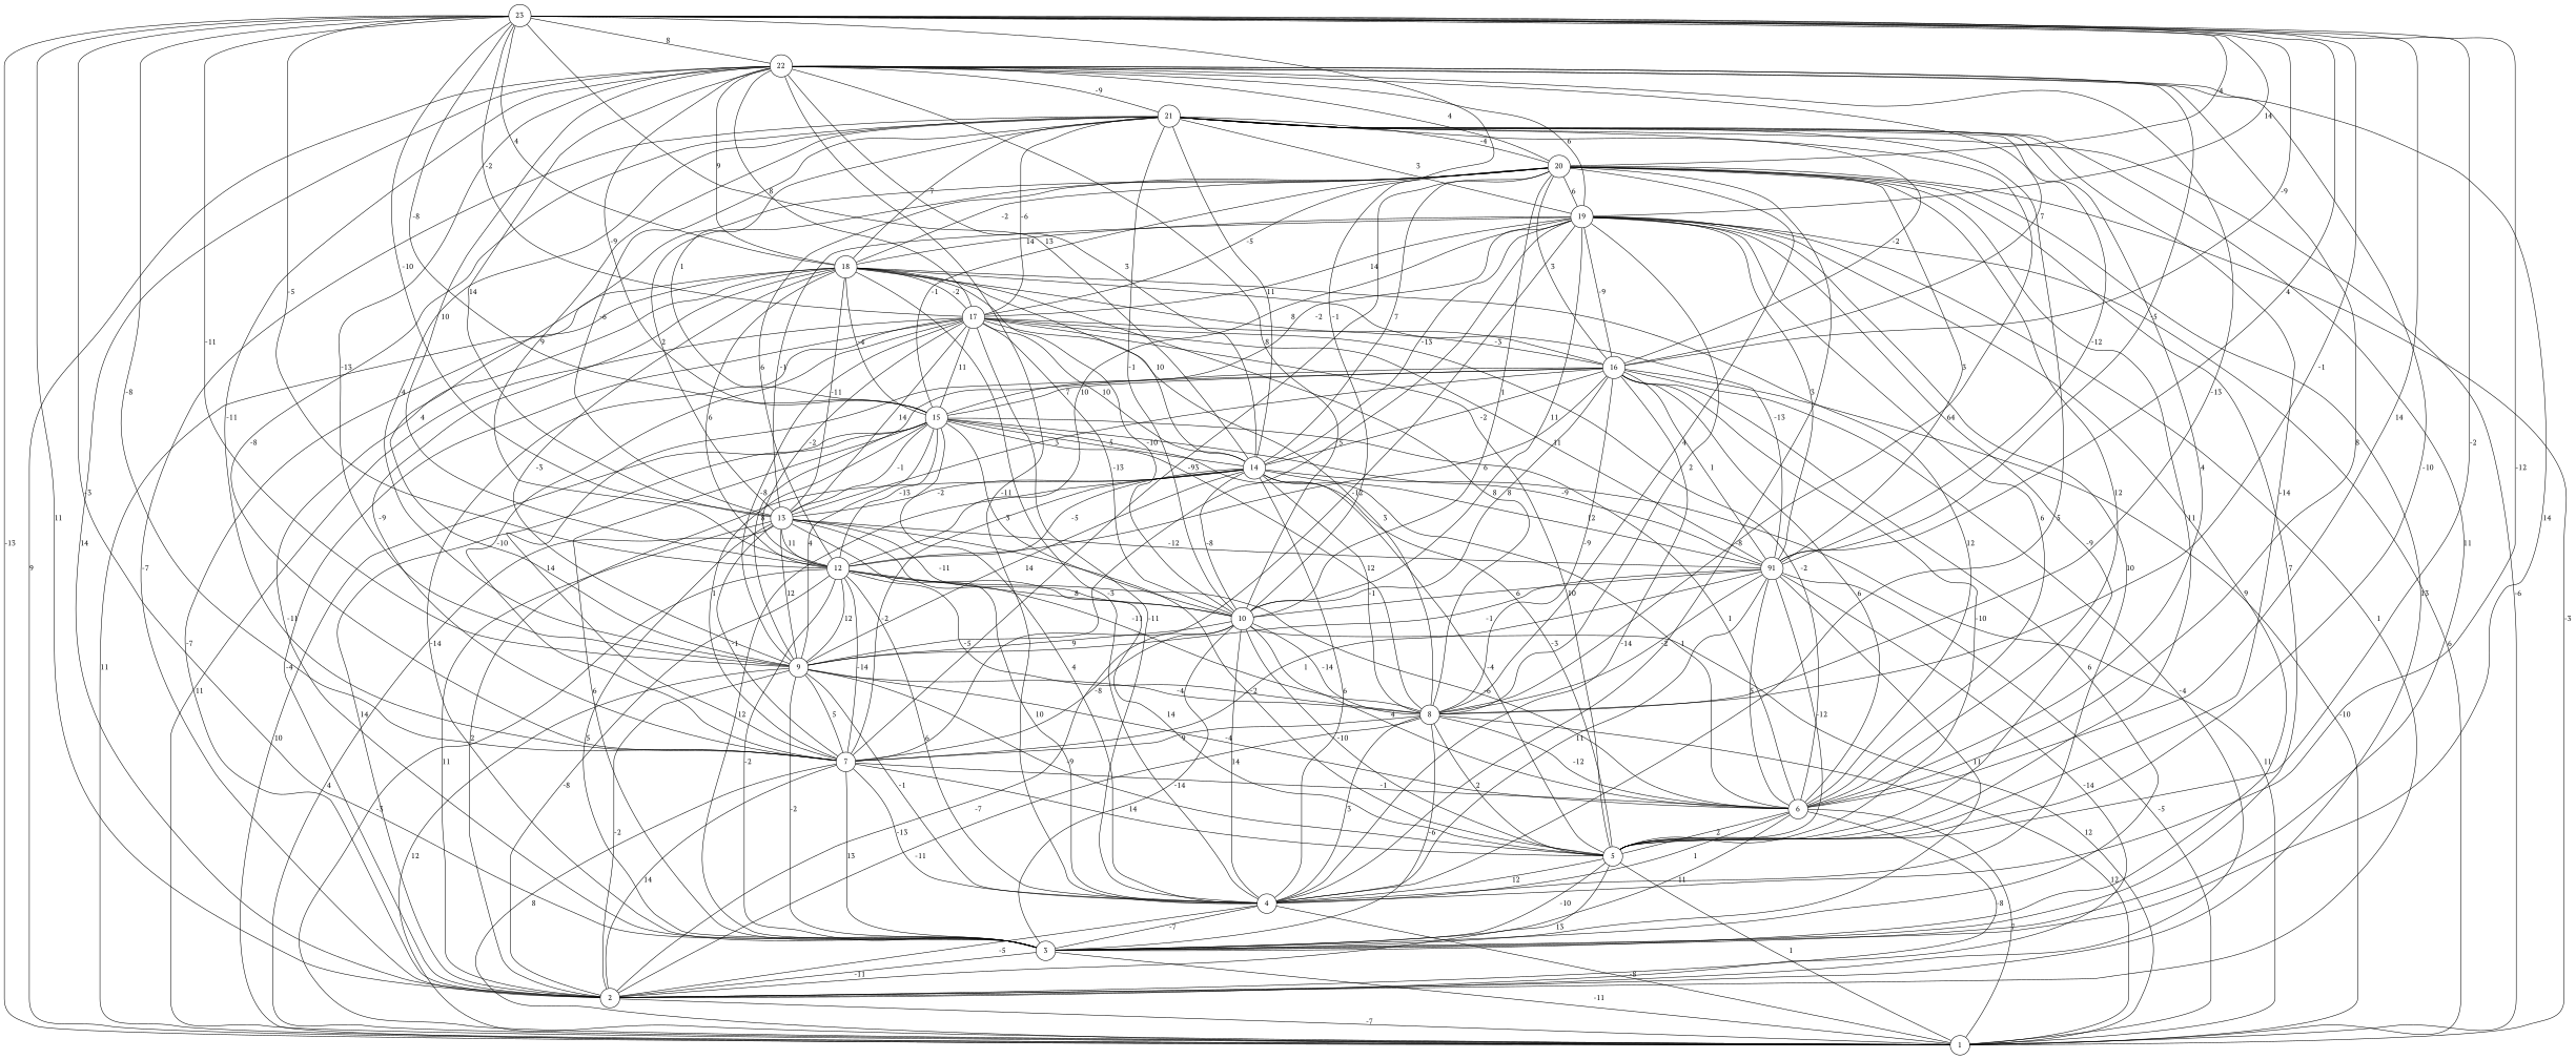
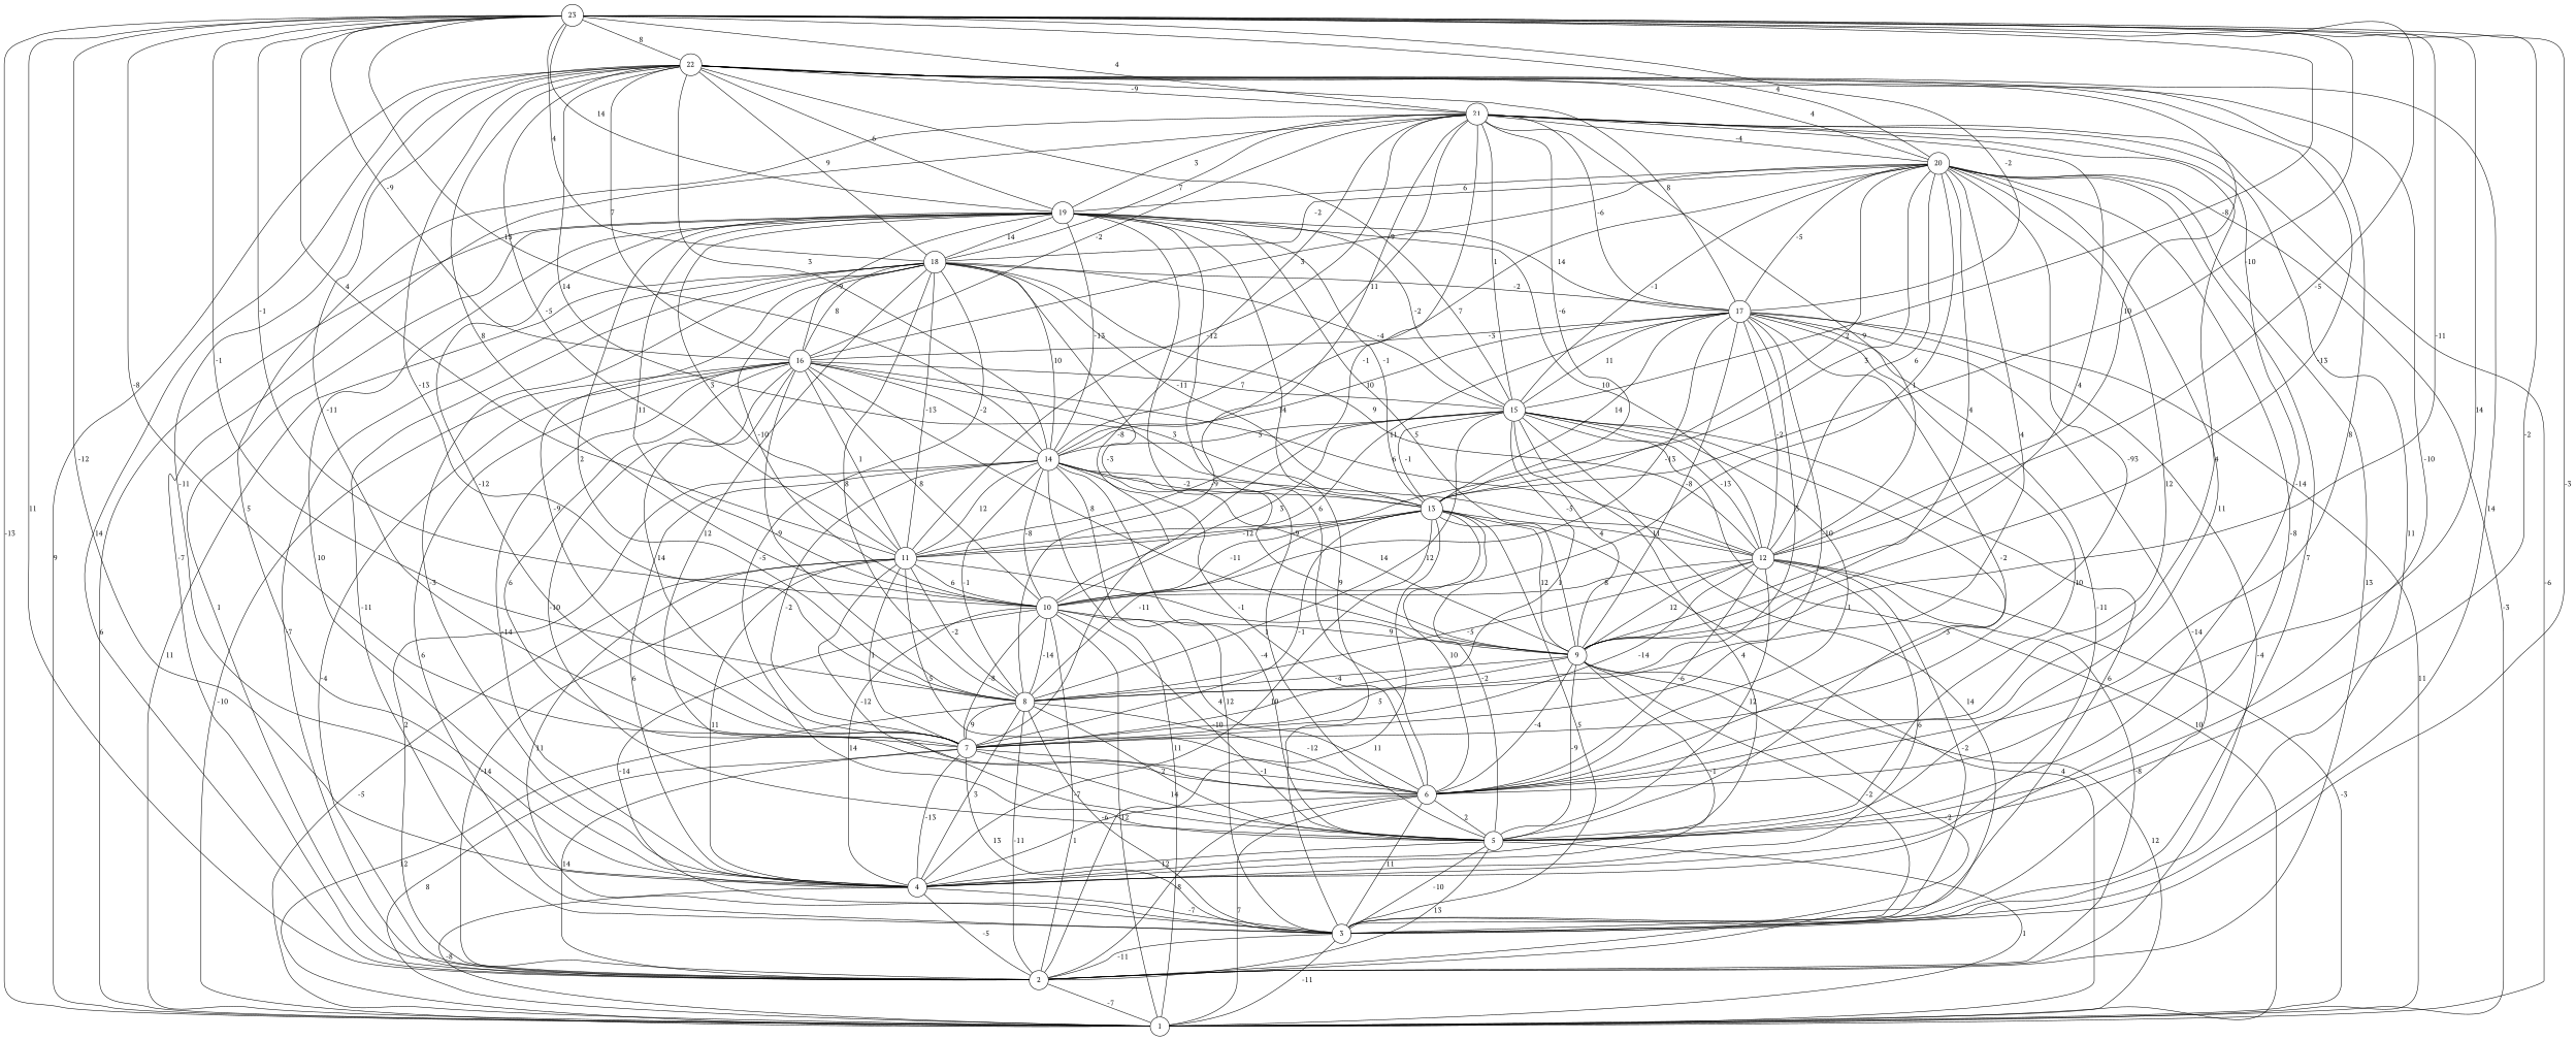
  graph {
    fontname="PT Serif"
    node [fontname="PT Serif" shape=circle]
    edge [fontname="PT Serif"]
    23
    1
    2
    3
    4
    5
    6
    7
    8
    9
    10
-   11 [label=91]
+   11
    12
    13
    14
    15
    16
    17
    18
    19
    20
    21
    22
    23 -- 1 [label=-13]
    23 -- 2 [label=11]
    23 -- 3 [label=-3]
    23 -- 4 [label=-12]
    23 -- 5 [label=-2]
    23 -- 6 [label=14]
    23 -- 7 [label=-8]
    23 -- 8 [label=-1]
    23 -- 9 [label=-11]
    23 -- 10 [label=-1]
    23 -- 11 [label=4]
    23 -- 12 [label=-5]
    23 -- 13 [label=-10]
    23 -- 14 [label=13]
    23 -- 15 [label=-8]
    23 -- 16 [label=-9]
    23 -- 17 [label=-2]
    23 -- 18 [label=4]
    23 -- 19 [label=14]
    23 -- 20 [label=4]
+   23 -- 21 [label=4]
    23 -- 22 [label=8]
    2 -- 1 [label=-7]
    3 -- 1 [label=-11]
    3 -- 2 [label=-11]
    4 -- 1 [label=-8]
    4 -- 2 [label=-5]
    4 -- 3 [label=-7]
    5 -- 1 [label=1]
    5 -- 2 [label=13]
    5 -- 3 [label=-10]
    5 -- 4 [label=12]
    6 -- 1 [label=7]
    6 -- 2 [label=-8]
    6 -- 3 [label=11]
    6 -- 4 [label=1]
    6 -- 5 [label=2]
    7 -- 1 [label=8]
    7 -- 2 [label=14]
    7 -- 3 [label=13]
    7 -- 4 [label=-13]
    7 -- 5 [label=14]
    7 -- 6 [label=-1]
    8 -- 1 [label=12]
    8 -- 2 [label=-11]
    8 -- 3 [label=-6]
    8 -- 4 [label=3]
    8 -- 5 [label=2]
    8 -- 6 [label=-12]
    8 -- 7 [label=9]
    9 -- 1 [label=12]
    9 -- 2 [label=-2]
    9 -- 3 [label=-2]
    9 -- 4 [label=-1]
    9 -- 5 [label=-9]
    9 -- 6 [label=-4]
    9 -- 7 [label=5]
    9 -- 8 [label=-4]
    10 -- 1 [label=12]
    10 -- 2 [label=-7]
    10 -- 3 [label=-14]
    10 -- 4 [label=14]
    10 -- 5 [label=-10]
    10 -- 6 [label=4]
    10 -- 7 [label=-8]
    10 -- 8 [label=-14]
    10 -- 9 [label=9]
    11 -- 1 [label=-5]
    11 -- 2 [label=-14]
    11 -- 3 [label=11]
    11 -- 4 [label=11]
    11 -- 5 [label=-12]
    11 -- 6 [label=5]
    11 -- 7 [label=1]
    11 -- 8 [label=-2]
    11 -- 9 [label=-1]
    11 -- 10 [label=6]
    12 -- 1 [label=-3]
    12 -- 2 [label=-8]
    12 -- 3 [label=-2]
    12 -- 4 [label=6]
-   12 -- 5 [label=14]
+   12 -- 5 [label=12]
    12 -- 6 [label=-6]
    12 -- 7 [label=-14]
    12 -- 8 [label=-5]
    12 -- 9 [label=12]
    12 -- 10 [label=8]
    13 -- 1 [label=4]
    13 -- 2 [label=11]
    13 -- 3 [label=5]
    13 -- 4 [label=10]
    13 -- 5 [label=-2]
+   13 -- 6 [label=10]
    13 -- 7 [label=-1]
    13 -- 8 [label=-11]
    13 -- 9 [label=12]
    13 -- 10 [label=-11]
    13 -- 11 [label=-12]
    13 -- 12 [label=11]
    14 -- 1 [label=11]
    14 -- 2 [label=2]
    14 -- 3 [label=12]
    14 -- 4 [label=6]
    14 -- 5 [label=-4]
    14 -- 6 [label=1]
    14 -- 7 [label=-2]
    14 -- 8 [label=-1]
    14 -- 9 [label=14]
    14 -- 10 [label=-8]
    14 -- 11 [label=12]
    14 -- 12 [label=-5]
    14 -- 13 [label=-2]
    15 -- 1 [label=10]
    15 -- 2 [label=14]
    15 -- 3 [label=6]
    15 -- 4 [label=4]
    15 -- 5 [label=-3]
    15 -- 6 [label=1]
    15 -- 7 [label=1]
    15 -- 8 [label=12]
    15 -- 9 [label=4]
    15 -- 10 [label=3]
    15 -- 11 [label=-9]
    15 -- 12 [label=-13]
    15 -- 13 [label=-1]
    15 -- 14 [label=5]
    16 -- 1 [label=-10]
    16 -- 2 [label=-4]
    16 -- 3 [label=6]
    16 -- 4 [label=-14]
    16 -- 5 [label=-10]
    16 -- 6 [label=6]
    16 -- 7 [label=14]
    16 -- 8 [label=-9]
    16 -- 9 [label=8]
    16 -- 10 [label=8]
    16 -- 11 [label=1]
    16 -- 12 [label=6]
    16 -- 13 [label=3]
    16 -- 14 [label=-2]
    16 -- 15 [label=7]
    17 -- 1 [label=11]
    17 -- 2 [label=-4]
    17 -- 3 [label=-14]
    17 -- 4 [label=-11]
    17 -- 5 [label=10]
    17 -- 6 [label=-2]
    17 -- 7 [label=-10]
    17 -- 8 [label=3]
    17 -- 9 [label=-8]
    17 -- 10 [label=-13]
    17 -- 11 [label=11]
    17 -- 12 [label=-2]
    17 -- 13 [label=14]
    17 -- 14 [label=10]
    17 -- 15 [label=11]
    17 -- 16 [label=-3]
    18 -- 1 [label=11]
    18 -- 2 [label=-7]
    18 -- 3 [label=-11]
    18 -- 4 [label=-3]
+   18 -- 5 [label=-5]
    18 -- 6 [label=12]
    18 -- 7 [label=-9]
    18 -- 8 [label=8]
    18 -- 9 [label=-3]
    18 -- 10 [label=-10]
    18 -- 11 [label=-13]
-   18 -- 12 [label=6]
+   18 -- 12 [label=9]
    18 -- 13 [label=-11]
    18 -- 14 [label=10]
    18 -- 15 [label=-4]
    18 -- 16 [label=8]
    18 -- 17 [label=-2]
    19 -- 1 [label=6]
    19 -- 2 [label=1]
    19 -- 3 [label=9]
    19 -- 4 [label=10]
    19 -- 5 [label=-9]
    19 -- 6 [label=6]
    19 -- 7 [label=-12]
    19 -- 8 [label=2]
    19 -- 9 [label=5]
    19 -- 10 [label=11]
    19 -- 11 [label=3]
    19 -- 12 [label=10]
    19 -- 13 [label=-1]
    19 -- 14 [label=-13]
    19 -- 15 [label=-2]
    19 -- 16 [label=-9]
    19 -- 17 [label=14]
    19 -- 18 [label=14]
    20 -- 1 [label=-3]
    20 -- 2 [label=13]
    20 -- 3 [label=7]
    20 -- 4 [label=-8]
    20 -- 5 [label=11]
    20 -- 6 [label=12]
    20 -- 7 [label=-93]
    20 -- 8 [label=4]
    20 -- 9 [label=4]
    20 -- 10 [label=1]
    20 -- 11 [label=3]
    20 -- 12 [label=6]
    20 -- 13 [label=2]
    20 -- 14 [label=7]
    20 -- 15 [label=-1]
    20 -- 16 [label=3]
    20 -- 17 [label=-5]
    20 -- 18 [label=-2]
    20 -- 19 [label=6]
    21 -- 1 [label=-6]
    21 -- 2 [label=-7]
    21 -- 3 [label=11]
    21 -- 4 [label=5]
    21 -- 5 [label=-14]
    21 -- 6 [label=4]
    21 -- 7 [label=-8]
-   21 -- 8 [label=64]
+   21 -- 8 [label=14]
    21 -- 9 [label=4]
    21 -- 10 [label=-1]
    21 -- 11 [label=-12]
    21 -- 12 [label=9]
    21 -- 13 [label=-6]
    21 -- 14 [label=11]
    21 -- 15 [label=1]
    21 -- 16 [label=-2]
    21 -- 17 [label=-6]
    21 -- 18 [label=7]
    21 -- 19 [label=3]
    21 -- 20 [label=-4]
    22 -- 1 [label=9]
    22 -- 2 [label=14]
    22 -- 3 [label=14]
    22 -- 4 [label=-11]
    22 -- 5 [label=-10]
    22 -- 6 [label=8]
    22 -- 7 [label=-11]
    22 -- 8 [label=-13]
    22 -- 9 [label=-13]
    22 -- 10 [label=8]
    22 -- 11 [label=-5]
    22 -- 12 [label=10]
    22 -- 13 [label=14]
    22 -- 14 [label=3]
    22 -- 15 [label=-9]
    22 -- 16 [label=7]
    22 -- 17 [label=8]
    22 -- 18 [label=9]
    22 -- 19 [label=6]
    22 -- 20 [label=4]
    22 -- 21 [label=-9]
  }
